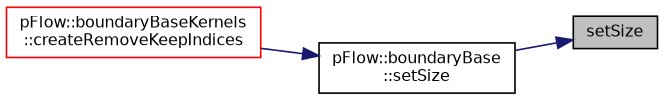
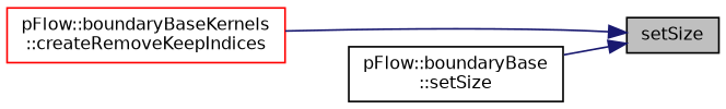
  digraph {
    rankdir=RL
    node [color=black fillcolor=white fontname=Helvetica fontsize=10 shape=record style=filled]
    edge [color=midnightblue dir=back fontname=Helvetica fontsize=10 labelfontname=Helvetica labelfontsize=10 style=solid]
    n1 [fillcolor=grey75 fontcolor=black height=0.2 label=setSize width=0.4]
    n2 [color=red height=0.2 label="pFlow::boundaryBaseKernels\l::createRemoveKeepIndices" width=0.4]
    n3 [height=0.2 label="pFlow::boundaryBase\l::setSize" width=0.4]
-   n3 -> n2
+   n1 -> n2
    n1 -> n3
  }
